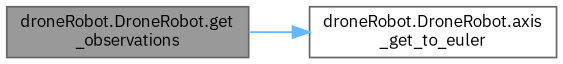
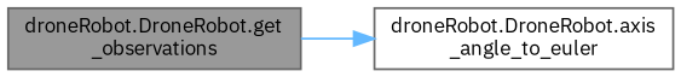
  digraph {
    rankdir=LR
    fontname="IBM Plex Sans"
    node [fontname="IBM Plex Sans" fontsize=10 shape=box style=filled]
    n1 [color=gray40 fillcolor=grey60 fontcolor=black height=0.2 label="droneRobot.DroneRobot.get\l_observations" width=0.4]
-   n2 [color=grey40 fillcolor=white height=0.2 label="droneRobot.DroneRobot.axis\l_get_to_euler" width=0.4]
+   n2 [color=grey40 fillcolor=white height=0.2 label="droneRobot.DroneRobot.axis\l_angle_to_euler" width=0.4]
    n1 -> n2 [color=steelblue1 fontname="IBM Plex Sans" fontsize=10 labelfontname=Helvetica labelfontsize=10 style=solid]
  }
